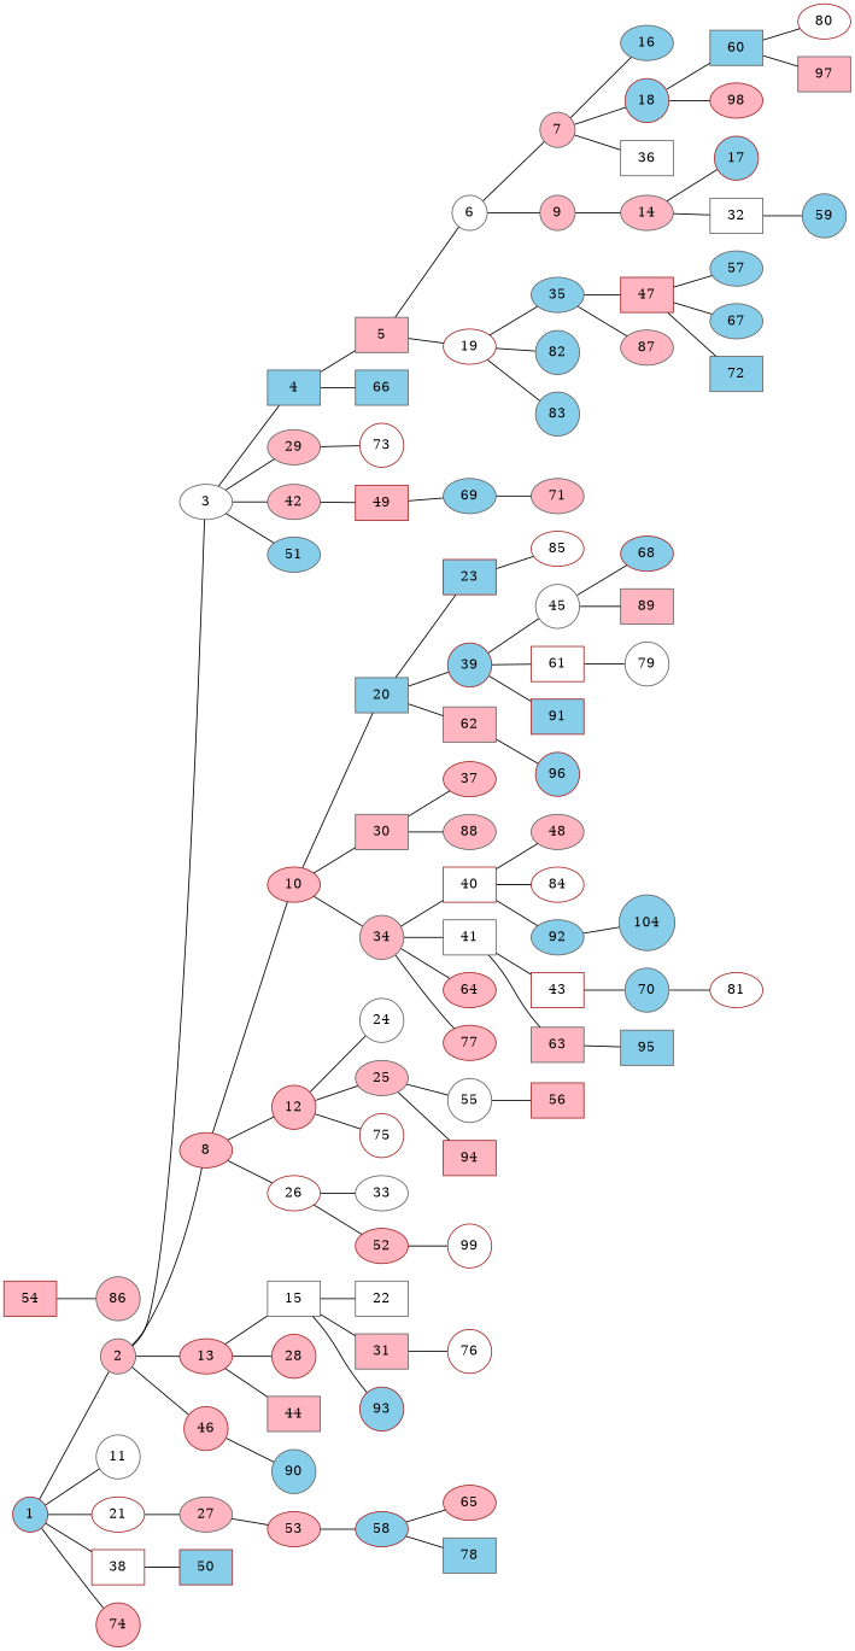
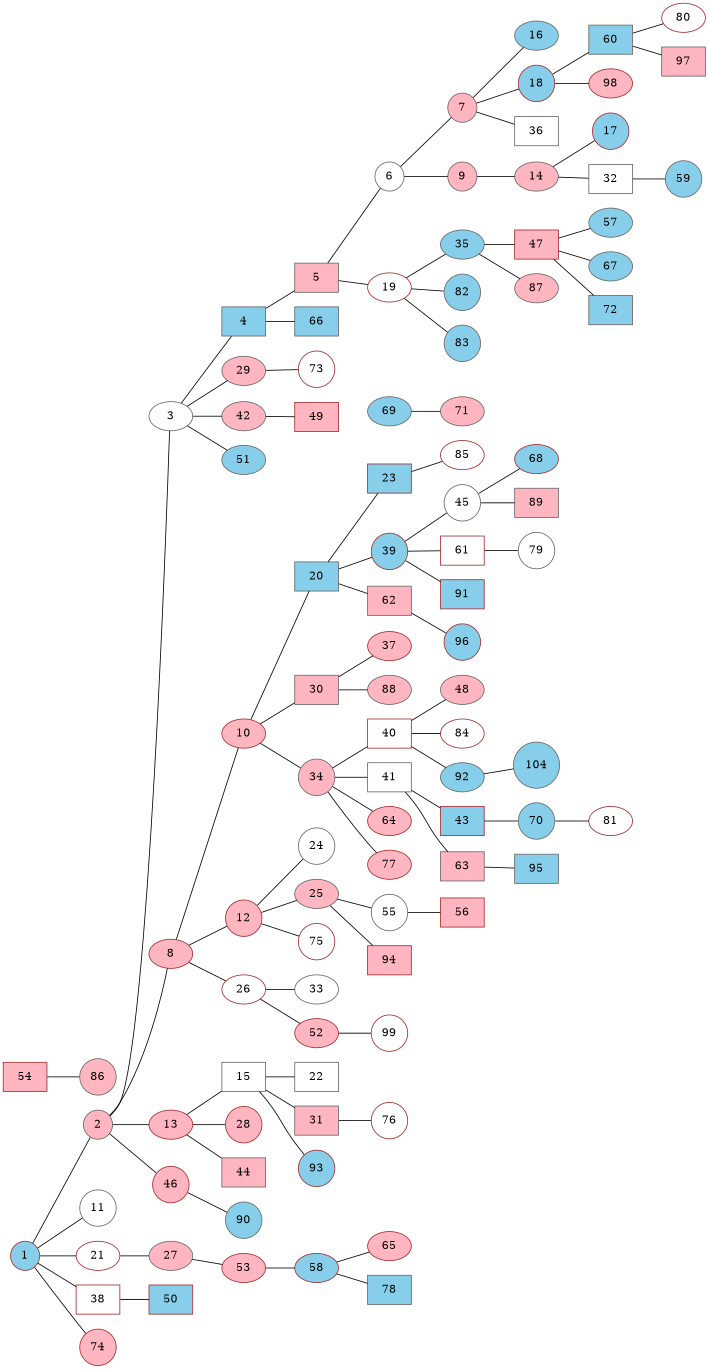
  graph {
    rankdir=LR
    node [color=gray40 fillcolor=lightpink shape=ellipse style=filled]
    1 [color=brown fillcolor=skyblue shape=circle]
    2 [shape=circle]
    11 [fillcolor=white shape=circle]
    21 [color=brown fillcolor=white]
    38 [color=brown fillcolor=white shape=box]
    74 [color=brown shape=circle]
    3 [fillcolor=white]
    8 [color=brown]
    13 [color=brown]
    46 [color=brown shape=circle]
    27
    50 [color=brown fillcolor=skyblue shape=box]
    4 [fillcolor=skyblue shape=box]
    29
    42
    51 [fillcolor=skyblue]
    10 [color=brown]
    12 [color=brown shape=circle]
    26 [color=brown fillcolor=white]
    15 [fillcolor=white shape=box]
    28 [color=brown shape=circle]
    44 [shape=box]
    90 [fillcolor=skyblue shape=circle]
    5 [shape=box]
    66 [fillcolor=skyblue shape=box]
    73 [color=brown fillcolor=white shape=circle]
    49 [color=brown shape=box]
    6 [fillcolor=white shape=circle]
    19 [color=brown fillcolor=white]
    7 [shape=circle]
    9 [shape=circle]
    35 [fillcolor=skyblue]
    82 [fillcolor=skyblue shape=circle]
    83 [fillcolor=skyblue shape=circle]
    16 [fillcolor=skyblue]
    18 [color=brown fillcolor=skyblue shape=circle]
    36 [fillcolor=white shape=box]
    14
    60 [fillcolor=skyblue shape=box]
    98 [color=brown]
    20 [fillcolor=skyblue shape=box]
    30 [shape=box]
    34 [shape=circle]
    24 [fillcolor=white shape=circle]
    25
    75 [color=brown fillcolor=white shape=circle]
    33 [fillcolor=white]
    52 [color=brown]
    17 [color=brown fillcolor=skyblue shape=circle]
    32 [fillcolor=white shape=box]
    23 [color=brown fillcolor=skyblue shape=box]
    39 [color=brown fillcolor=skyblue shape=circle]
    62 [shape=box]
    37 [color=brown]
    88
    40 [color=brown fillcolor=white shape=box]
    41 [fillcolor=white shape=box]
    64 [color=brown]
    77 [color=brown]
    55 [fillcolor=white shape=circle]
    94 [color=brown shape=box]
    22 [fillcolor=white shape=box]
    31 [shape=box]
    93 [color=brown fillcolor=skyblue shape=circle]
    59 [fillcolor=skyblue shape=circle]
    76 [color=brown fillcolor=white shape=circle]
    80 [color=brown fillcolor=white]
    97 [shape=box]
    47 [color=brown shape=box]
    87
    85 [color=brown fillcolor=white]
    45 [fillcolor=white shape=circle]
    61 [color=brown fillcolor=white shape=box]
    91 [color=brown fillcolor=skyblue shape=box]
    96 [color=brown fillcolor=skyblue shape=circle]
    53 [color=brown]
    56 [color=brown shape=box]
    99 [color=brown fillcolor=white shape=circle]
    58 [color=brown fillcolor=skyblue]
    54 [color=brown shape=box]
    86 [shape=circle]
    48
    84 [color=brown fillcolor=white]
    92 [fillcolor=skyblue]
-   43 [color=brown fillcolor=white shape=box]
+   43 [color=brown fillcolor=skyblue shape=box]
    63 [shape=box]
    57 [fillcolor=skyblue]
    67 [fillcolor=skyblue]
    72 [fillcolor=skyblue shape=box]
    68 [color=brown fillcolor=skyblue]
    89 [shape=box]
    79 [fillcolor=white shape=circle]
    n93 [fillcolor=skyblue label=104 shape=circle]
    70 [fillcolor=skyblue shape=circle]
    95 [fillcolor=skyblue shape=box]
    69 [fillcolor=skyblue]
    81 [color=brown fillcolor=white]
    71
    65 [color=brown]
    78 [fillcolor=skyblue shape=box]
    1 -- 2
    1 -- 11
    1 -- 21
    1 -- 38
    1 -- 74
    2 -- 3
    2 -- 8
    2 -- 13
    2 -- 46
    21 -- 27
    38 -- 50
    3 -- 4
    3 -- 29
    3 -- 42
    3 -- 51
    8 -- 10
    8 -- 12
    8 -- 26
    13 -- 15
    13 -- 28
    13 -- 44
    46 -- 90
    27 -- 53
    4 -- 5
    4 -- 66
    29 -- 73
    42 -- 49
    10 -- 20
    10 -- 30
    10 -- 34
    12 -- 24
    12 -- 25
    12 -- 75
    26 -- 33
    26 -- 52
    15 -- 22
    15 -- 31
    15 -- 93
    5 -- 6
    5 -- 19
-   49 -- 69
    6 -- 7
    6 -- 9
    19 -- 35
    19 -- 82
    19 -- 83
    7 -- 16
    7 -- 18
    7 -- 36
    9 -- 14
    35 -- 47
    35 -- 87
    18 -- 60
    18 -- 98
    14 -- 17
    14 -- 32
    60 -- 80
    60 -- 97
    20 -- 23
    20 -- 39
    20 -- 62
    30 -- 37
    30 -- 88
    34 -- 40
    34 -- 41
    34 -- 64
    34 -- 77
    25 -- 55
    25 -- 94
    52 -- 99
    32 -- 59
    23 -- 85
    39 -- 45
    39 -- 61
    39 -- 91
    62 -- 96
    40 -- 48
    40 -- 84
    40 -- 92
    41 -- 43
    41 -- 63
    55 -- 56
    31 -- 76
    47 -- 57
    47 -- 67
    47 -- 72
    45 -- 68
    45 -- 89
    61 -- 79
    53 -- 58
    58 -- 65
    58 -- 78
    54 -- 86
    92 -- n93
    43 -- 70
    63 -- 95
    70 -- 81
    69 -- 71
  }
